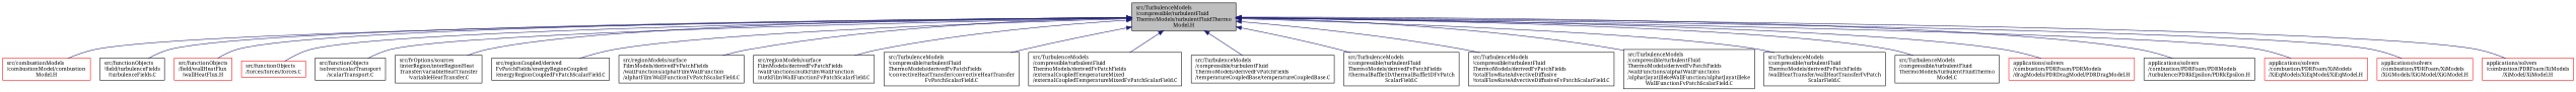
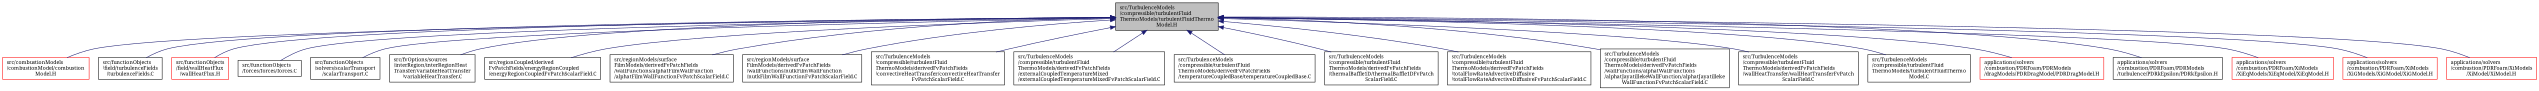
  digraph {
    fontname="Noto Serif"
    node [color=black fontname="Noto Serif" fontsize=10 shape=record]
    edge [color=midnightblue dir=back fontname="Noto Serif" fontsize=10 labelfontname=Helvetica labelfontsize=10 style=solid]
    n1 [fillcolor=grey75 fontcolor=black height=0.2 label="src/TurbulenceModels\l/compressible/turbulentFluid\lThermoModels/turbulentFluidThermo\lModel.H" style=filled width=0.4]
    n2 [color=red height=0.2 label="src/combustionModels\l/combustionModel/combustion\lModel.H" width=0.4]
    n3 [height=0.2 label="src/functionObjects\l/field/turbulenceFields\l/turbulenceFields.C" width=0.4]
    n4 [color=red height=0.2 label="src/functionObjects\l/field/wallHeatFlux\l/wallHeatFlux.H" width=0.4]
-   n5 [color=red height=0.2 label="src/functionObjects\l/forces/forces/forces.C" width=0.4]
+   n5 [height=0.2 label="src/functionObjects\l/forces/forces/forces.C" width=0.4]
    n6 [height=0.2 label="src/functionObjects\l/solvers/scalarTransport\l/scalarTransport.C" width=0.4]
    n7 [height=0.2 label="src/fvOptions/sources\l/interRegion/interRegionHeat\lTransfer/variableHeatTransfer\l/variableHeatTransfer.C" width=0.4]
    n8 [height=0.2 label="src/regionCoupled/derived\lFvPatchFields/energyRegionCoupled\l/energyRegionCoupledFvPatchScalarField.C" width=0.4]
    n9 [height=0.2 label="src/regionModels/surface\lFilmModels/derivedFvPatchFields\l/wallFunctions/alphatFilmWallFunction\l/alphatFilmWallFunctionFvPatchScalarField.C" width=0.4]
    n10 [height=0.2 label="src/regionModels/surface\lFilmModels/derivedFvPatchFields\l/wallFunctions/nutkFilmWallFunction\l/nutkFilmWallFunctionFvPatchScalarField.C" width=0.4]
    n11 [height=0.2 label="src/TurbulenceModels\l/compressible/turbulentFluid\lThermoModels/derivedFvPatchFields\l/convectiveHeatTransfer/convectiveHeatTransfer\lFvPatchScalarField.C" width=0.4]
    n12 [height=0.2 label="src/TurbulenceModels\l/compressible/turbulentFluid\lThermoModels/derivedFvPatchFields\l/externalCoupledTemperatureMixed\l/externalCoupledTemperatureMixedFvPatchScalarField.C" width=0.4]
    n13 [height=0.2 label="src/TurbulenceModels\l/compressible/turbulentFluid\lThermoModels/derivedFvPatchFields\l/temperatureCoupledBase/temperatureCoupledBase.C" width=0.4]
    n14 [height=0.2 label="src/TurbulenceModels\l/compressible/turbulentFluid\lThermoModels/derivedFvPatchFields\l/thermalBaffle1D/thermalBaffle1DFvPatch\lScalarField.C" width=0.4]
    n15 [height=0.2 label="src/TurbulenceModels\l/compressible/turbulentFluid\lThermoModels/derivedFvPatchFields\l/totalFlowRateAdvectiveDiffusive\l/totalFlowRateAdvectiveDiffusiveFvPatchScalarField.C" width=0.4]
    n16 [height=0.2 label="src/TurbulenceModels\l/compressible/turbulentFluid\lThermoModels/derivedFvPatchFields\l/wallFunctions/alphatWallFunctions\l/alphatJayatillekeWallFunction/alphatJayatilleke\lWallFunctionFvPatchScalarField.C" width=0.4]
    n17 [height=0.2 label="src/TurbulenceModels\l/compressible/turbulentFluid\lThermoModels/derivedFvPatchFields\l/wallHeatTransfer/wallHeatTransferFvPatch\lScalarField.C" width=0.4]
    n18 [height=0.2 label="src/TurbulenceModels\l/compressible/turbulentFluid\lThermoModels/turbulentFluidThermo\lModel.C" width=0.4]
    n19 [color=red height=0.2 label="applications/solvers\l/combustion/PDRFoam/PDRModels\l/dragModels/PDRDragModel/PDRDragModel.H" width=0.4]
    n20 [height=0.2 label="applications/solvers\l/combustion/PDRFoam/PDRModels\l/turbulence/PDRkEpsilon/PDRkEpsilon.H" width=0.4]
    n21 [color=red height=0.2 label="applications/solvers\l/combustion/PDRFoam/XiModels\l/XiEqModels/XiEqModel/XiEqModel.H" width=0.4]
    n22 [color=red height=0.2 label="applications/solvers\l/combustion/PDRFoam/XiModels\l/XiGModels/XiGModel/XiGModel.H" width=0.4]
    n23 [color=red height=0.2 label="applications/solvers\l/combustion/PDRFoam/XiModels\l/XiModel/XiModel.H" width=0.4]
    n1 -> n2
    n1 -> n3
    n1 -> n4
    n1 -> n5
    n1 -> n6
    n1 -> n7
    n1 -> n8
    n1 -> n9
    n1 -> n10
    n1 -> n11
    n1 -> n12
    n1 -> n13
    n1 -> n14
    n1 -> n15
    n1 -> n16
    n1 -> n17
    n1 -> n18
    n1 -> n19
    n1 -> n20
    n1 -> n21
    n1 -> n22
    n1 -> n23
  }
